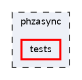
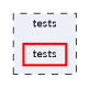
  digraph {
    compound=true
    fontname=Lato
    n1 [color=red fillcolor="#edf0f7" fontname=Lato fontsize=10 height=0.2 label=tests shape=box style="filled,bold" width=0.4]
    subgraph cluster_1 {
      bgcolor="#edf0f7"
      fontsize=10
-     label=phzasync
+     label=tests
      pencolor=grey25
      style="filled,dashed"
      n1
    }
  }
